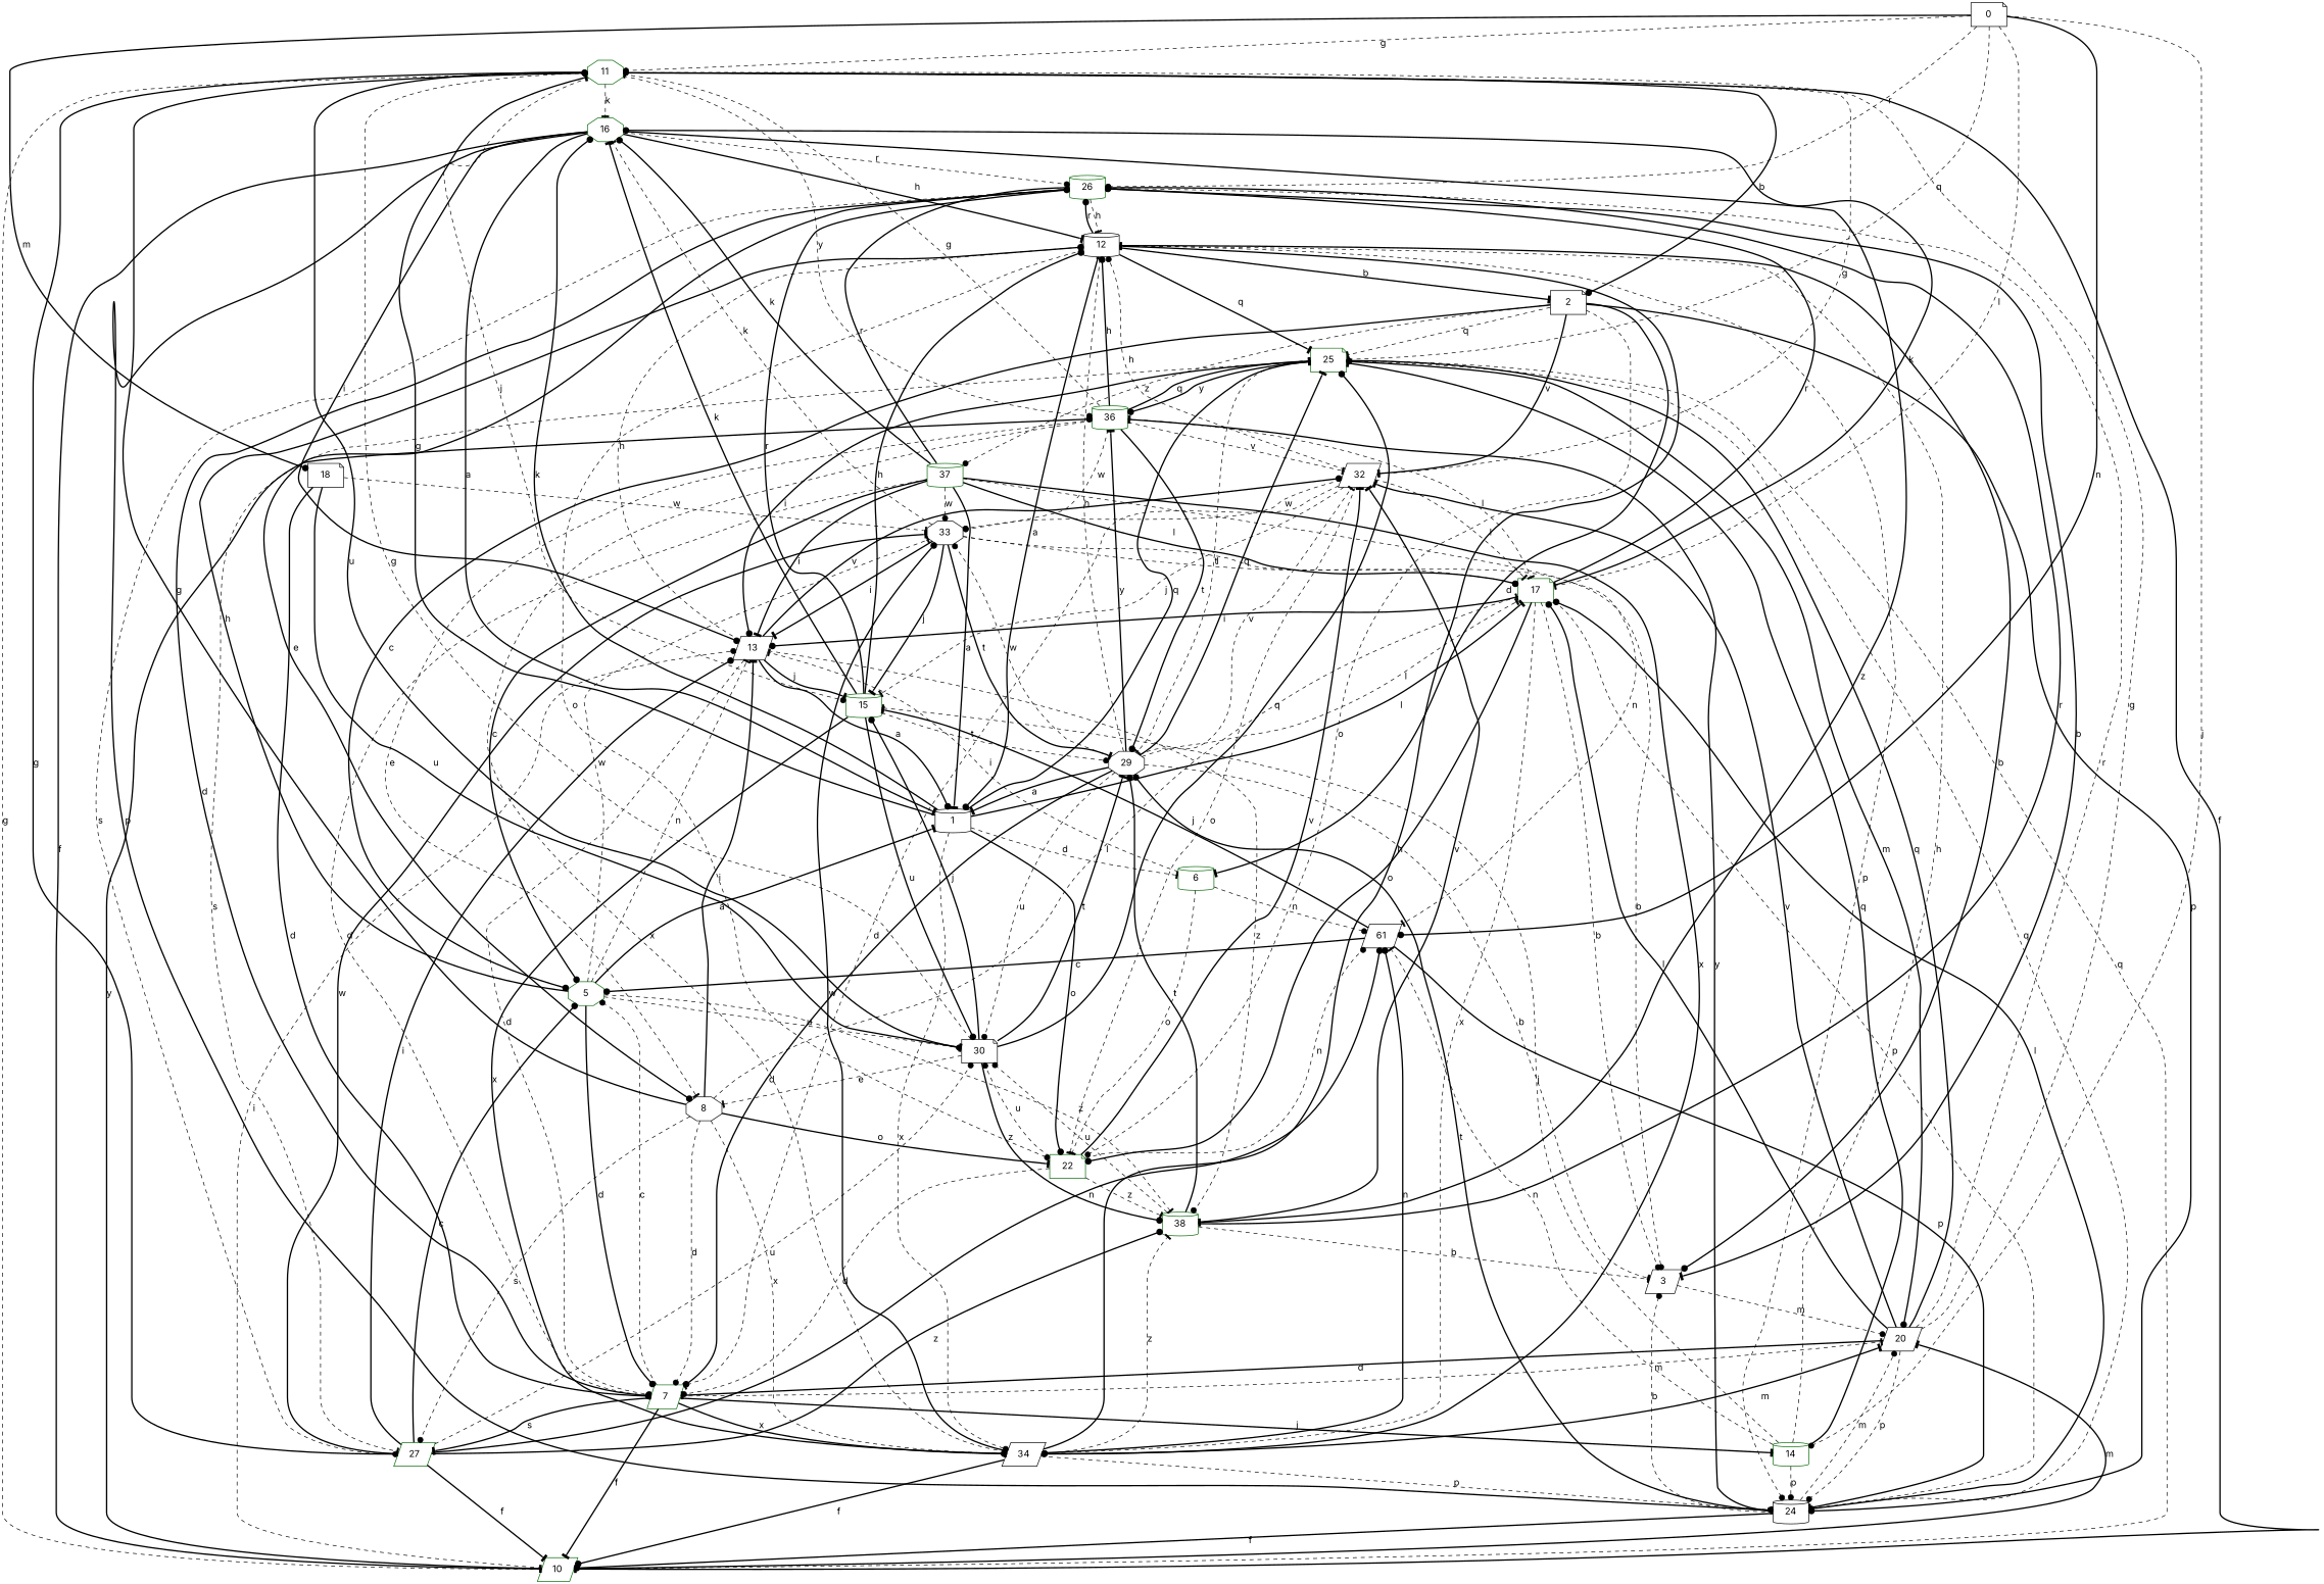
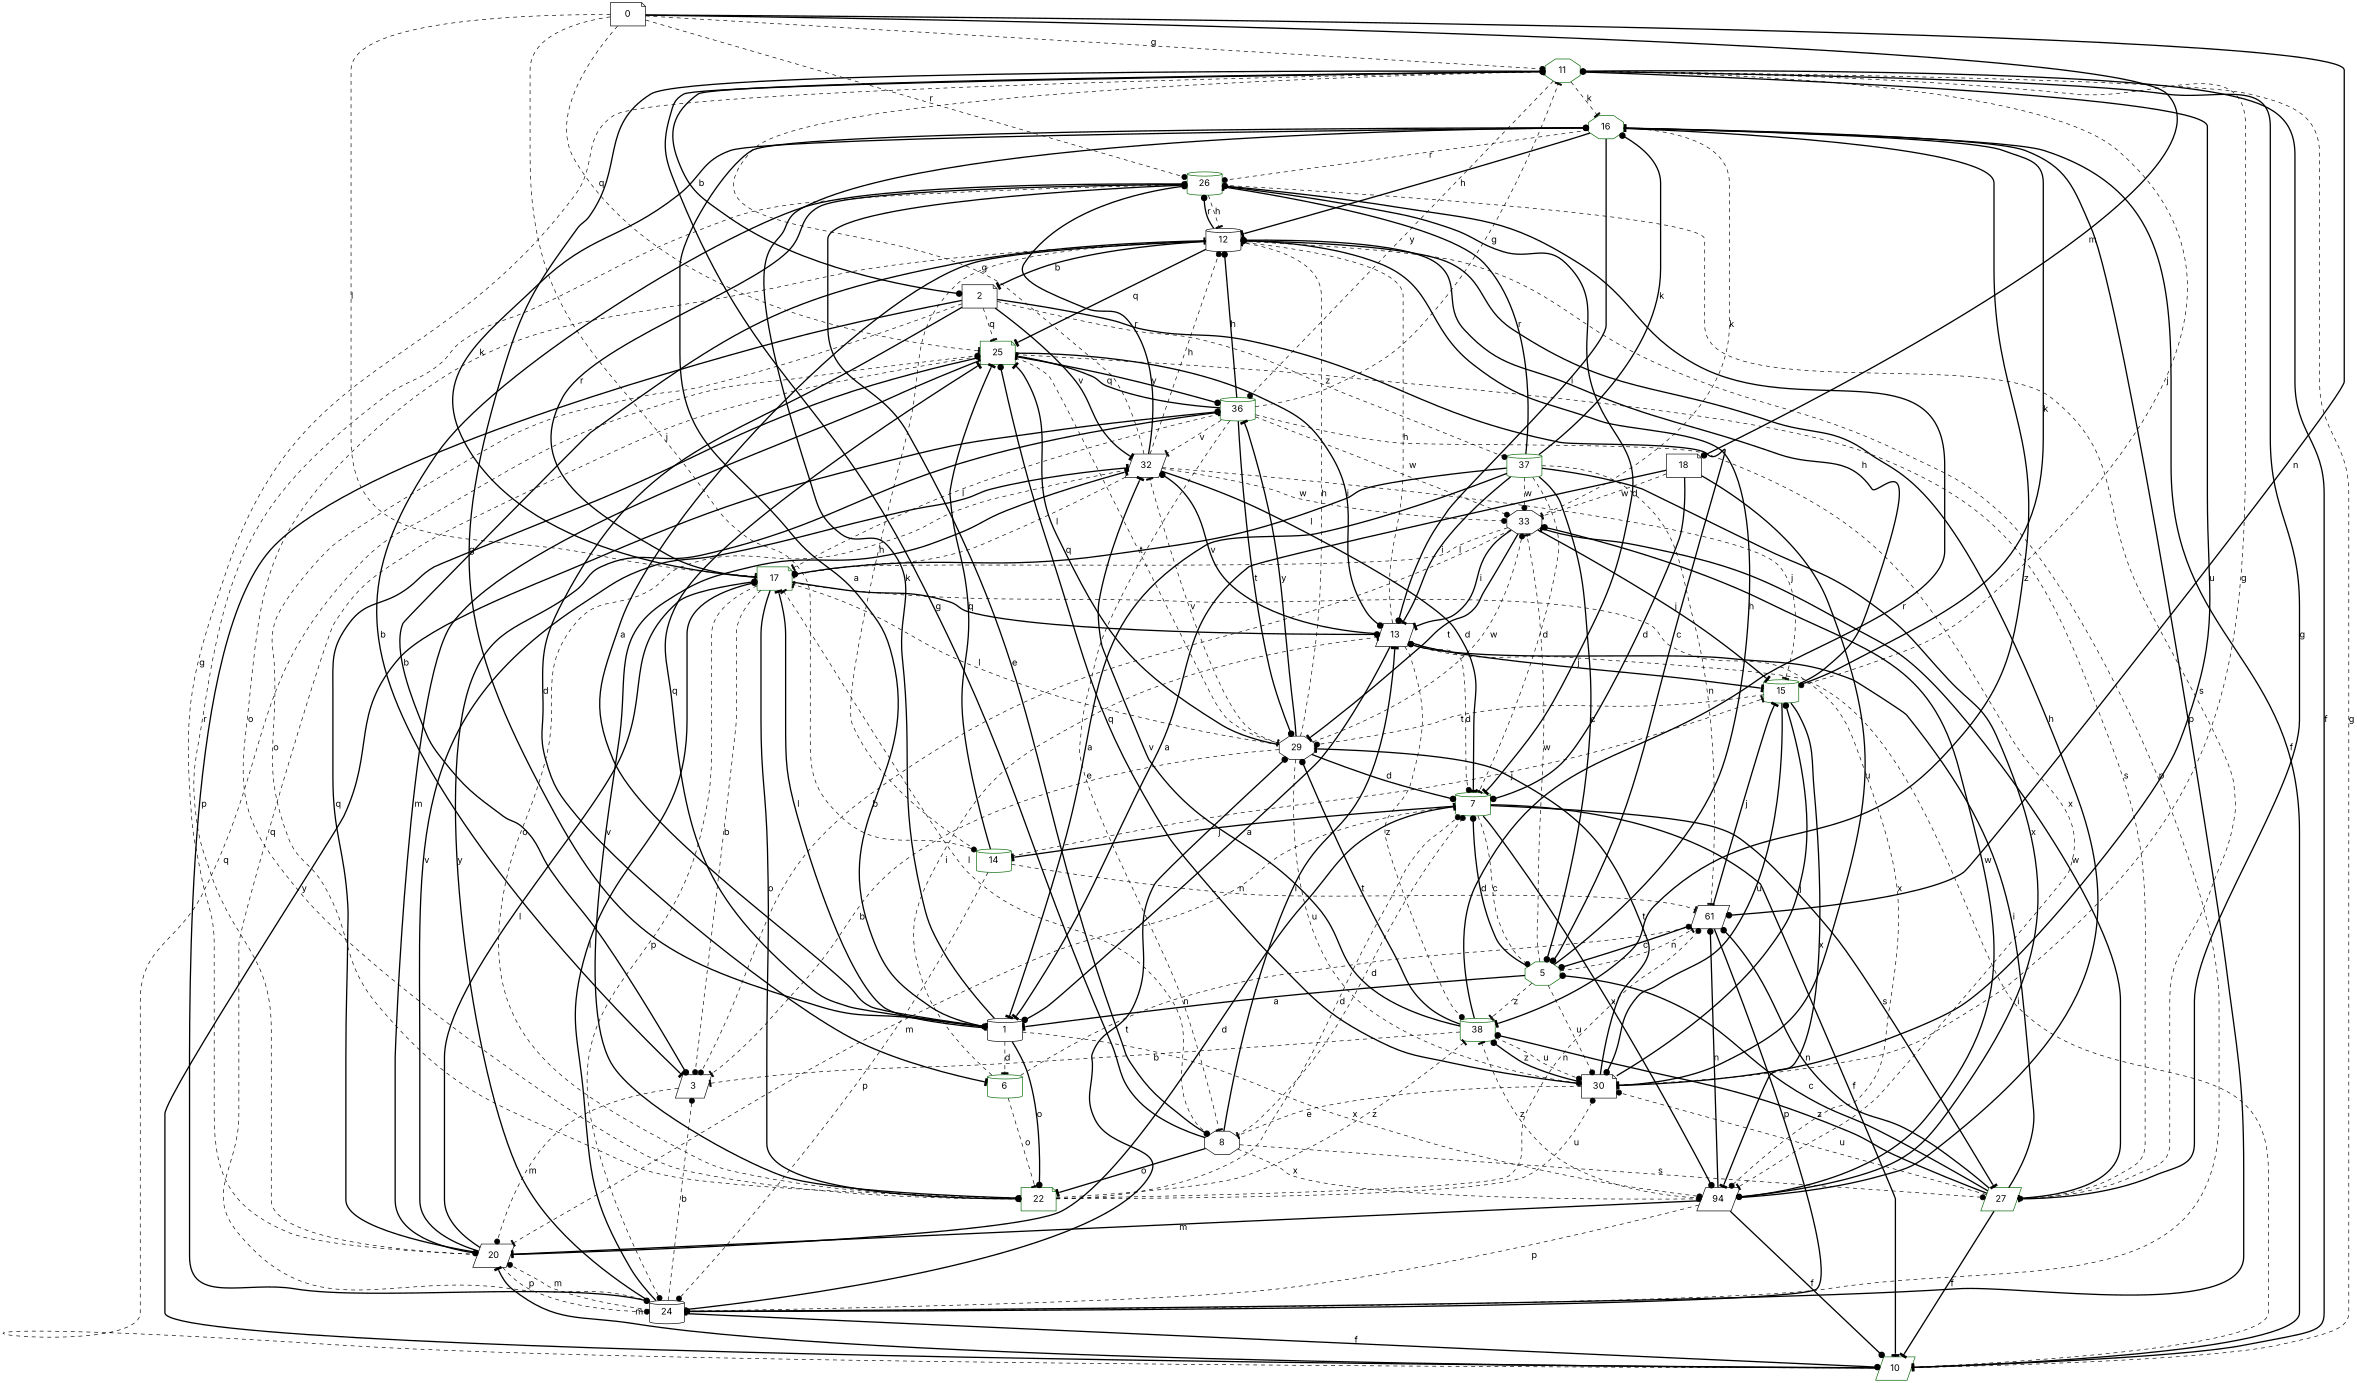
  strict digraph {
    fontname=Inter
    node [color=black fontname=Inter shape=cylinder]
    edge [arrowhead=dot fontname=Inter style=bold]
    0 [shape=note]
    11 [color=darkgreen shape=octagon]
    14 [color=darkgreen]
    17 [color=darkgreen shape=note]
    18 [shape=note]
    n6 [label=61 shape=parallelogram]
    25 [color=darkgreen shape=note]
    26 [color=darkgreen]
    16 [color=darkgreen shape=octagon]
    2 [shape=note]
    30 [shape=note]
    10 [color=darkgreen shape=parallelogram]
    36 [color=darkgreen]
    15 [color=darkgreen]
    24
    12
    22 [color=darkgreen shape=note]
-   34 [shape=parallelogram]
+   34 [shape=parallelogram label=94]
    3 [shape=parallelogram]
    13 [shape=parallelogram]
-   7 [color=darkgreen shape=parallelogram]
+   7 [color=darkgreen]
    33 [shape=octagon]
    5 [color=darkgreen shape=octagon]
    20 [shape=parallelogram]
    27 [color=darkgreen shape=parallelogram]
    29 [shape=octagon]
    8 [shape=octagon]
    1
    6 [color=darkgreen]
    38 [color=darkgreen]
    32 [shape=parallelogram]
    37 [color=darkgreen]
    0 -> 11 [label=g style=dashed]
    0 -> 14 [label=j style=dashed]
    0 -> 17 [arrowhead=tee label=l style=dashed]
    0 -> 18 [label=m]
    0 -> n6 [label=n]
    0 -> 25 [arrowhead=tee label=q style=dashed]
    0 -> 26 [label=r style=dashed]
    11 -> 16 [arrowhead=tee label=k style=dashed]
    11 -> 2 [label=b]
    11 -> 30 [arrowhead=tee label=u]
    11 -> 10 [arrowhead=tee label=f]
    11 -> 36 [label=y style=dashed]
    11 -> 15 [label=j style=dashed]
    14 -> n6 [arrowhead=tee label=n style=dashed]
    14 -> 25 [arrowhead=tee label=q]
    14 -> 15 [arrowhead=tee label=j style=dashed]
    14 -> 24 [label=p style=dashed]
    14 -> 12 [arrowhead=tee label=h style=dashed]
    17 -> 26 [label=r]
    17 -> 16 [label=k]
    17 -> 24 [label=p style=dashed]
    17 -> 22 [label=o]
    17 -> 34 [label=x style=dashed]
    17 -> 3 [label=b style=dashed]
    17 -> 13 [label=i]
    18 -> 30 [arrowhead=tee label=u]
    18 -> 7 [label=d]
    18 -> 33 [arrowhead=tee label=w style=dashed]
    n6 -> 15 [arrowhead=tee label=j]
    n6 -> 24 [arrowhead=tee label=p]
    n6 -> 5 [label=c]
    25 -> 36 [label=y]
    25 -> 13 [label=i]
    25 -> 20 [label=m]
    25 -> 27 [arrowhead=tee label=s style=dashed]
    25 -> 29 [arrowhead=tee label=t style=dashed]
    26 -> 12 [arrowhead=tee label=h style=dashed]
    26 -> 3 [arrowhead=tee label=b]
    26 -> 7 [arrowhead=tee label=d]
    26 -> 27 [label=s style=dashed]
    26 -> 8 [label=e]
    16 -> 26 [label=r style=dashed]
    16 -> 10 [arrowhead=tee label=f]
    16 -> 24 [arrowhead=tee label=p]
    16 -> 12 [arrowhead=tee label=h]
    16 -> 13 [label=i]
    16 -> 1 [arrowhead=tee label=a]
    16 -> 38 [arrowhead=tee label=z]
    2 -> 25 [arrowhead=tee label=q style=dashed]
    2 -> 24 [label=p]
    2 -> 22 [label=o style=dashed]
    2 -> 5 [label=c]
    2 -> 6 [arrowhead=tee label=d]
    2 -> 32 [arrowhead=tee label=v]
    2 -> 37 [label=z style=dashed]
    30 -> 11 [label=g style=dashed]
    30 -> 25 [label=q]
    30 -> 15 [label=j]
    30 -> 29 [arrowhead=tee label=t]
    30 -> 8 [arrowhead=tee label=e style=dashed]
    30 -> 38 [label=z]
    10 -> 11 [label=g style=dashed]
    10 -> 25 [label=q style=dashed]
    10 -> 36 [label=y]
    10 -> 13 [label=i style=dashed]
    10 -> 20 [arrowhead=tee label=m]
    36 -> 11 [arrowhead=tee label=g style=dashed]
    36 -> 17 [arrowhead=tee label=l style=dashed]
    36 -> 25 [arrowhead=tee label=q]
    36 -> 12 [label=h]
    36 -> 34 [arrowhead=tee label=x style=dashed]
    36 -> 33 [label=w style=dashed]
    36 -> 29 [label=t]
    36 -> 8 [arrowhead=tee label=e style=dashed]
    36 -> 32 [arrowhead=tee label=v style=dashed]
-   15 -> 26 [label=r]
+   32 -> 26 [label=r]
    15 -> 16 [arrowhead=tee label=k]
    15 -> 30 [label=u]
    15 -> 12 [label=h]
    15 -> 34 [arrowhead=tee label=x]
    15 -> 29 [label=t style=dashed]
    24 -> 17 [label=l]
    24 -> 25 [label=q style=dashed]
    24 -> 10 [label=f]
    24 -> 36 [arrowhead=tee label=y]
    24 -> 3 [label=b style=dashed]
    24 -> 20 [label=m style=dashed]
    24 -> 29 [label=t]
    12 -> 25 [arrowhead=tee label=q]
    12 -> 26 [label=r]
    12 -> 2 [arrowhead=tee label=b]
    12 -> 24 [label=p style=dashed]
    12 -> 22 [label=o style=dashed]
    12 -> 3 [label=b]
    12 -> 1 [label=a]
    22 -> n6 [label=n style=dashed]
    22 -> 30 [label=u style=dashed]
    22 -> 7 [label=d style=dashed]
    22 -> 38 [arrowhead=tee label=z style=dashed]
    22 -> 32 [arrowhead=tee label=v]
    34 -> n6 [label=n]
    34 -> 10 [label=f]
    34 -> 24 [label=p style=dashed]
    34 -> 12 [arrowhead=tee label=h]
    34 -> 33 [label=w]
    34 -> 20 [arrowhead=tee label=m]
    34 -> 38 [arrowhead=tee label=z style=dashed]
    3 -> 20 [label=m style=dashed]
    13 -> 15 [arrowhead=tee label=j]
    13 -> 12 [arrowhead=tee label=h style=dashed]
    13 -> 7 [label=d style=dashed]
    13 -> 1 [label=a]
    13 -> 38 [label=z style=dashed]
    13 -> 32 [label=v]
    7 -> 14 [arrowhead=tee label=j]
    7 -> 10 [arrowhead=tee label=f]
    7 -> 34 [label=x]
    7 -> 5 [label=c style=dashed]
    7 -> 20 [arrowhead=tee label=m style=dashed]
    7 -> 27 [arrowhead=tee label=s]
    33 -> 17 [label=l style=dashed]
    33 -> 16 [arrowhead=tee label=k style=dashed]
    33 -> 15 [arrowhead=tee label=j]
    33 -> 3 [label=b style=dashed]
    33 -> 13 [arrowhead=tee label=i]
    33 -> 29 [arrowhead=tee label=t]
-   5 -> 13 [arrowhead=tee label=n style=dashed]
+   5 -> n6 [arrowhead=tee label=n style=dashed]
    5 -> 30 [label=u style=dashed]
    5 -> 12 [label=h]
    5 -> 7 [label=d]
    5 -> 33 [arrowhead=tee label=w style=dashed]
    5 -> 1 [arrowhead=tee label=a]
    5 -> 38 [arrowhead=tee label=z style=dashed]
    20 -> 11 [label=g style=dashed]
    20 -> 17 [label=l]
    20 -> 25 [arrowhead=tee label=q]
    20 -> 26 [arrowhead=tee label=r style=dashed]
    20 -> 24 [label=p style=dashed]
    20 -> 7 [arrowhead=tee label=d]
    20 -> 32 [arrowhead=tee label=v]
    27 -> 11 [label=g]
    27 -> n6 [label=n]
    27 -> 30 [label=u style=dashed]
    27 -> 10 [arrowhead=tee label=f]
    27 -> 13 [label=i]
    27 -> 33 [arrowhead=tee label=w]
    27 -> 5 [label=c]
    27 -> 38 [label=z]
    29 -> 17 [arrowhead=tee label=l style=dashed]
    29 -> 25 [arrowhead=tee label=q]
    29 -> 30 [label=u style=dashed]
    29 -> 36 [arrowhead=tee label=y]
    29 -> 12 [arrowhead=tee label=h style=dashed]
    29 -> 3 [arrowhead=tee label=b style=dashed]
    29 -> 7 [label=d]
    29 -> 33 [label=w style=dashed]
-   29 -> 1 [arrowhead=tee label=a]
+   18 -> 1 [arrowhead=tee label=a]
    29 -> 32 [arrowhead=tee label=v style=dashed]
    8 -> 11 [label=g]
    8 -> 17 [arrowhead=tee label=l style=dashed]
    8 -> 22 [arrowhead=tee label=o]
    8 -> 34 [label=x style=dashed]
    8 -> 13 [arrowhead=tee label=i]
    8 -> 7 [label=d style=dashed]
    8 -> 27 [label=s style=dashed]
    1 -> 11 [arrowhead=tee label=g]
    1 -> 17 [arrowhead=tee label=l]
    1 -> 25 [arrowhead=tee label=q]
    1 -> 16 [label=k]
    1 -> 22 [label=o]
    1 -> 34 [label=x style=dashed]
    1 -> 6 [arrowhead=tee label=d style=dashed]
    6 -> n6 [label=n style=dashed]
    6 -> 22 [arrowhead=tee label=o style=dashed]
    6 -> 13 [arrowhead=tee label=i style=dashed]
    38 -> 26 [label=r]
    38 -> 30 [label=u style=dashed]
    38 -> 3 [arrowhead=tee label=b style=dashed]
    38 -> 29 [label=t]
    38 -> 32 [arrowhead=tee label=v]
    32 -> 11 [arrowhead=tee label=g style=dashed]
    32 -> 17 [arrowhead=tee label=l style=dashed]
    32 -> 15 [arrowhead=tee label=j style=dashed]
    32 -> 12 [label=h style=dashed]
    32 -> 22 [arrowhead=tee label=o style=dashed]
-   32 -> 7 [arrowhead=tee label=d style=dashed]
+   32 -> 7 [arrowhead=tee label=d]
    32 -> 33 [label=w style=dashed]
    37 -> 17 [label=l]
    37 -> n6 [arrowhead=tee label=n style=dashed]
    37 -> 26 [arrowhead=tee label=r]
    37 -> 16 [label=k]
    37 -> 34 [label=x]
    37 -> 13 [arrowhead=tee label=i]
    37 -> 7 [arrowhead=tee label=d style=dashed]
    37 -> 33 [label=w style=dashed]
    37 -> 5 [label=c]
    37 -> 1 [arrowhead=tee label=a]
  }
